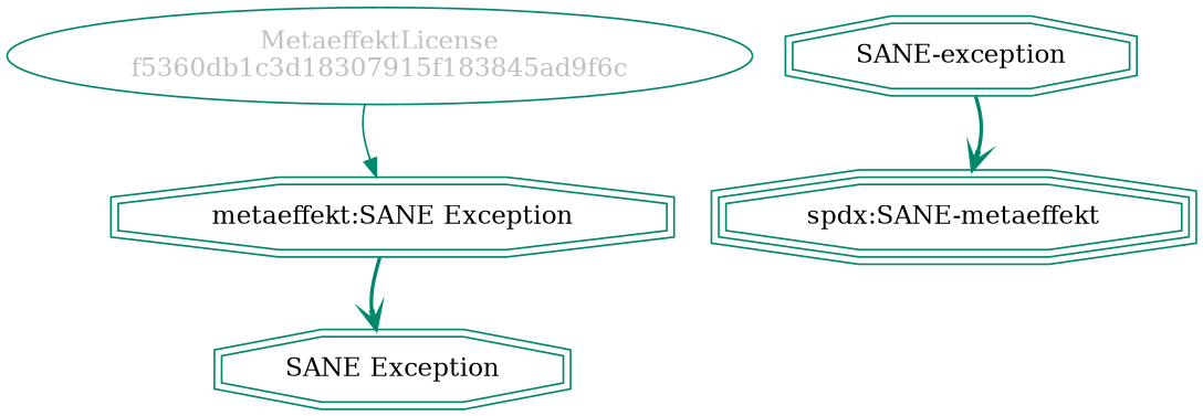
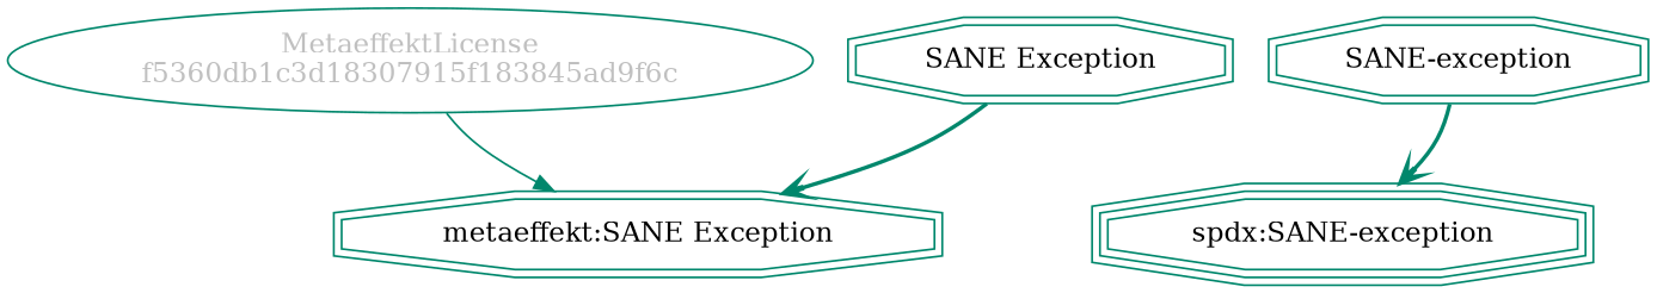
  strict digraph {
    splines=curved
    node [color="#00876c" shape=doubleoctagon]
    edge [color="#00876c" weight=0.7 arrowhead=vee style=bold]
    n1 [fillcolor="beige;1" fontcolor=gray label="MetaeffektLicense\nf5360db1c3d18307915f183845ad9f6c" shape=ellipse]
    n2 [label="metaeffekt:SANE Exception"]
    n3 [label="SANE Exception"]
-   n4 [label="spdx:SANE-metaeffekt" shape=tripleoctagon]
+   n4 [label="spdx:SANE-exception" shape=tripleoctagon]
    n5 [label="SANE-exception"]
    n1 -> n2 [weight=0.5 arrowhead="" style=""]
-   n2 -> n3
+   n3 -> n2
    n5 -> n4
  }
